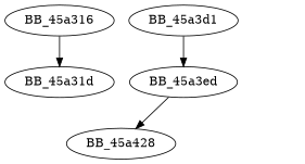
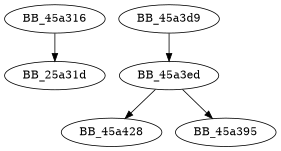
  digraph {
    BB_45a316
-   BB_45a31d
-   BB_45a3d9 [label=BB_45a3d1]
+   BB_45a31d [label=BB_25a31d]
+   BB_45a3d9
    BB_45a3ed
    BB_45a428
+   BB_45a395
    BB_45a316 -> BB_45a31d
    BB_45a3d9 -> BB_45a3ed
    BB_45a3ed -> BB_45a428
+   BB_45a3ed -> BB_45a395
  }
